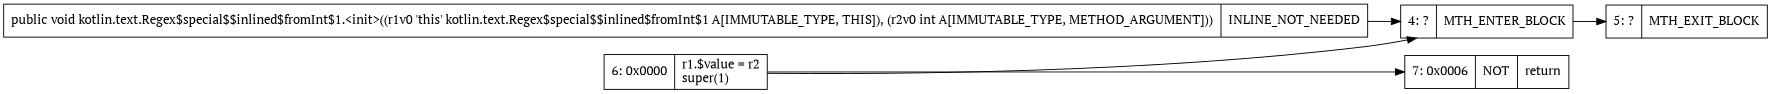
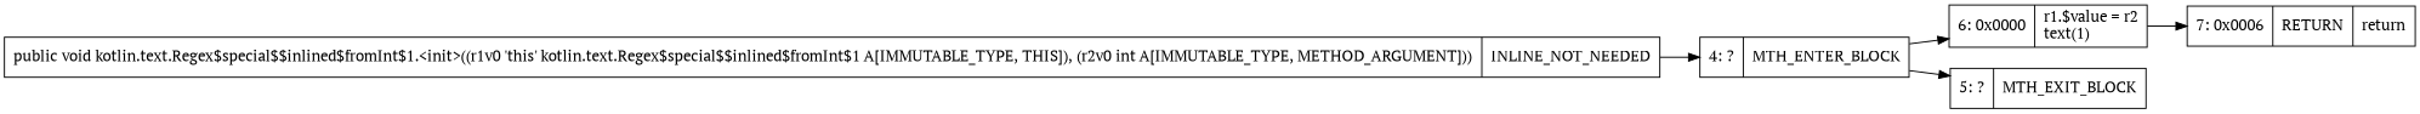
  digraph {
    fontname="PT Serif"
    rankdir=LR
    node [fontname="PT Serif" shape=record]
    edge [fontname="PT Serif"]
    n1 [label="{4\:\ ?|MTH_ENTER_BLOCK\l}"]
-   n2 [label="{6\:\ 0x0000|r1.$value = r2\lsuper(1)\l}"]
+   n2 [label="{6\:\ 0x0000|r1.$value = r2\ltext(1)\l}"]
    n3 [label="{5\:\ ?|MTH_EXIT_BLOCK\l}"]
-   n4 [label="{7\:\ 0x0006|NOT\l|return\l}"]
+   n4 [label="{7\:\ 0x0006|RETURN\l|return\l}"]
    n5 [label="{public void kotlin.text.Regex$special$$inlined$fromInt$1.\<init\>((r1v0 'this' kotlin.text.Regex$special$$inlined$fromInt$1 A[IMMUTABLE_TYPE, THIS]), (r2v0 int A[IMMUTABLE_TYPE, METHOD_ARGUMENT]))  | INLINE_NOT_NEEDED\l}"]
-   n2 -> n1
+   n1 -> n2
    n1 -> n3
    n2 -> n4
    n5 -> n1
  }
